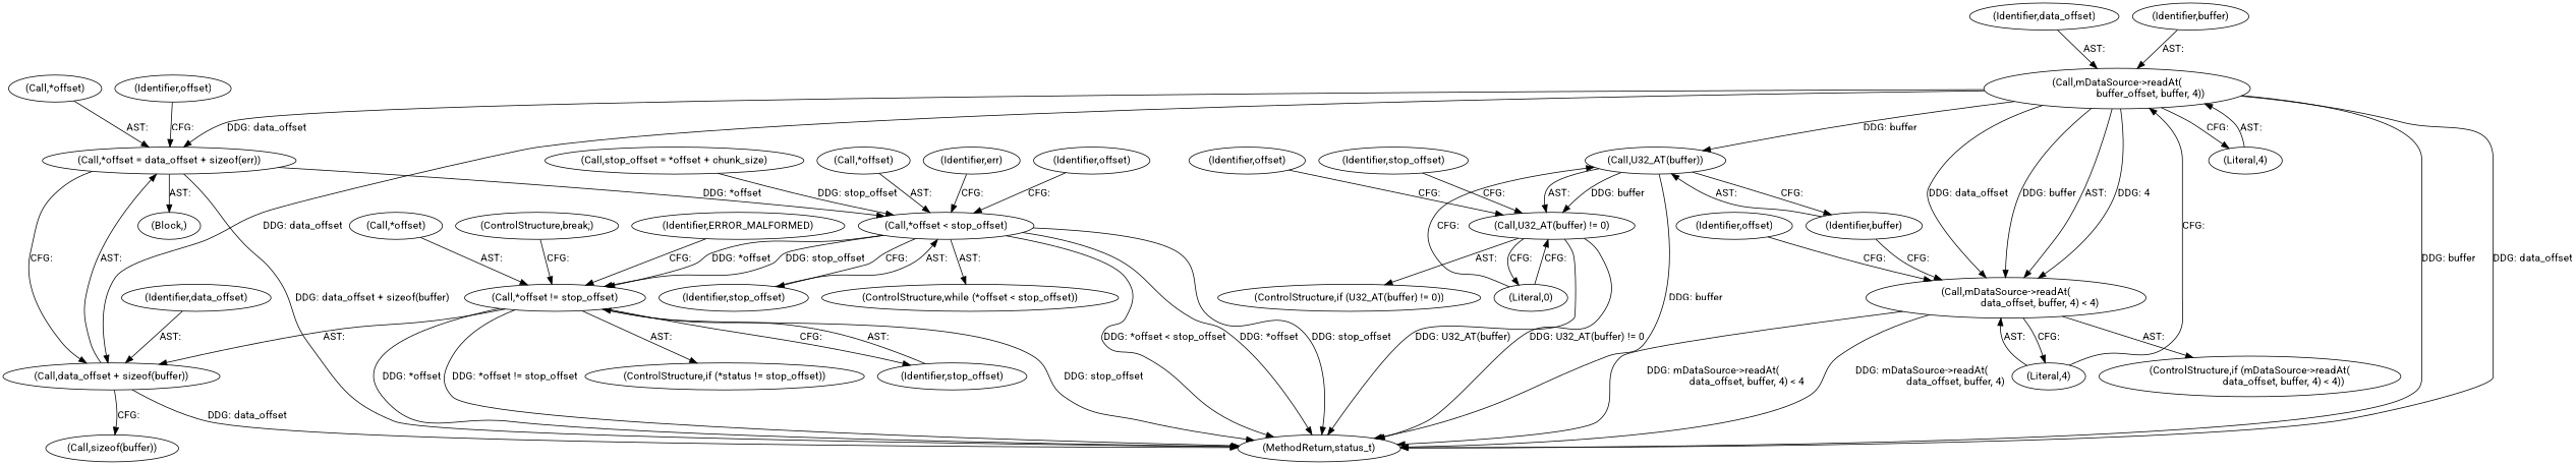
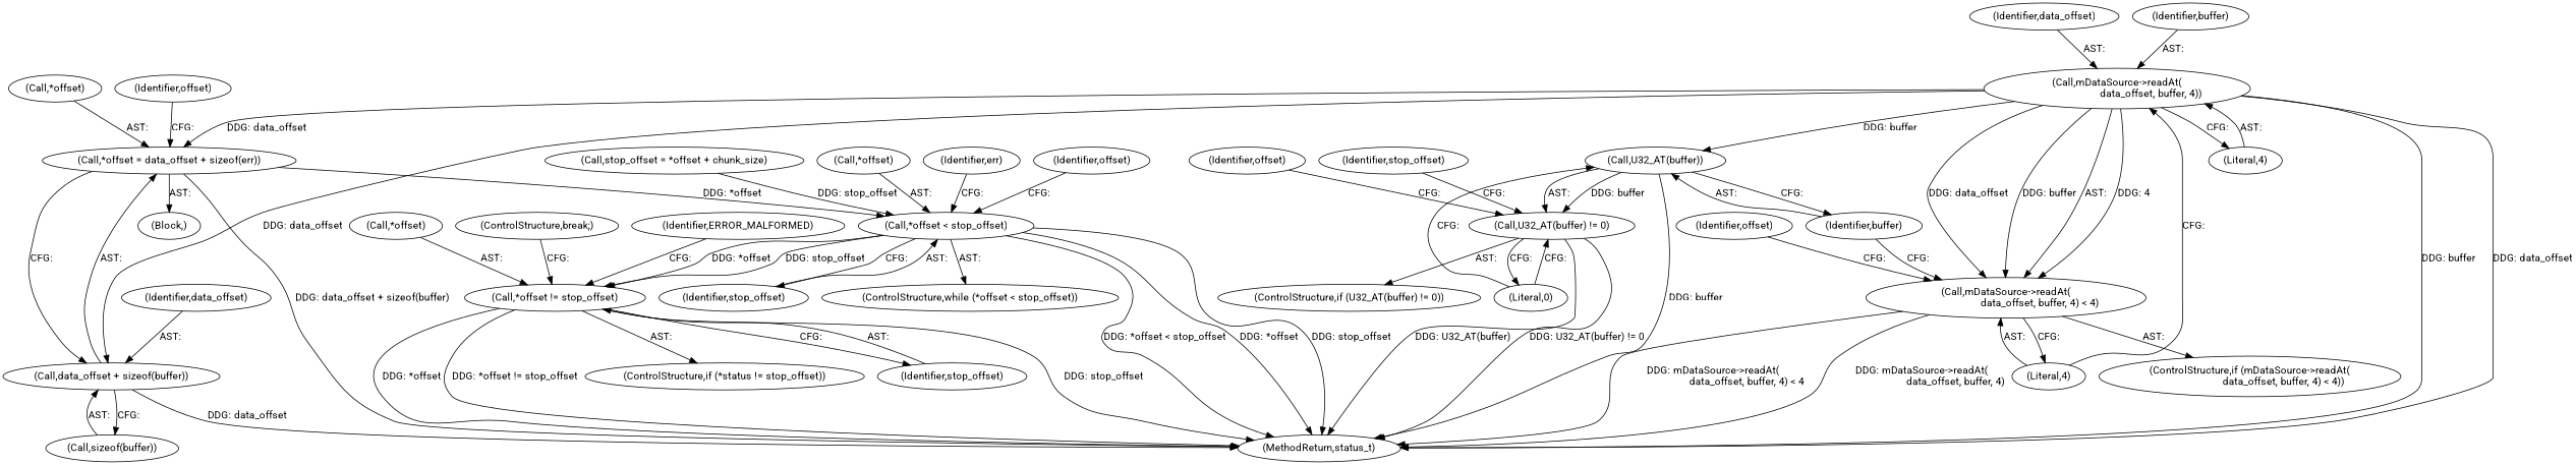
  digraph {
    fontname=Roboto
    node [fontname=Roboto]
    edge [fontname=Roboto]
-   n1 [label="(Call,mDataSource->readAt(\n                        buffer_offset, buffer, 4))"]
+   n1 [label="(Call,mDataSource->readAt(\n                        data_offset, buffer, 4))"]
    n2 [label="(Call,mDataSource->readAt(\n                        data_offset, buffer, 4) < 4)"]
    n3 [label="(Call,U32_AT(buffer))"]
    n4 [label="(Call,*offset = data_offset + sizeof(err))"]
    n5 [label="(Call,data_offset + sizeof(buffer))"]
    n6 [label="(MethodReturn,status_t)"]
    n7 [label="(Literal,4)"]
    n8 [label="(Literal,4)"]
    n9 [label="(ControlStructure,if (mDataSource->readAt(\n                        data_offset, buffer, 4) < 4))"]
    n10 [label="(Call,U32_AT(buffer) != 0)"]
    n11 [label="(Identifier,buffer)"]
    n12 [label="(Call,*offset < stop_offset)"]
    n13 [label="(Block,)"]
    n14 [label="(Call,sizeof(buffer))"]
    n15 [label="(ControlStructure,if (U32_AT(buffer) != 0))"]
    n16 [label="(Literal,0)"]
    n17 [label="(Call,*offset != stop_offset)"]
    n18 [label="(Identifier,stop_offset)"]
    n19 [label="(ControlStructure,while (*offset < stop_offset))"]
    n20 [label="(ControlStructure,if (*status != stop_offset))"]
    n21 [label="(Identifier,stop_offset)"]
    n22 [label="(ControlStructure,break;)"]
    n23 [label="(Identifier,stop_offset)"]
    n24 [label="(Identifier,ERROR_MALFORMED)"]
    n25 [label="(Call,*offset)"]
    n26 [label="(Identifier,err)"]
    n27 [label="(Identifier,offset)"]
    n28 [label="(Identifier,data_offset)"]
    n29 [label="(Identifier,offset)"]
    n30 [label="(Identifier,data_offset)"]
    n31 [label="(Call,*offset)"]
    n32 [label="(Identifier,buffer)"]
    n33 [label="(Call,*offset)"]
    n34 [label="(Call,stop_offset = *offset + chunk_size)"]
    n35 [label="(Identifier,offset)"]
    n36 [label="(Identifier,offset)"]
    n1 -> n2 [label="AST: "]
    n1 -> n2 [label="DDG: data_offset"]
    n1 -> n2 [label="DDG: buffer"]
    n1 -> n2 [label="DDG: 4"]
    n1 -> n3 [label="DDG: buffer"]
    n1 -> n4 [label="DDG: data_offset"]
    n1 -> n5 [label="DDG: data_offset"]
    n1 -> n6 [label="DDG: buffer"]
    n1 -> n6 [label="DDG: data_offset"]
    n1 -> n7 [label="CFG: "]
    n2 -> n6 [label="DDG: mDataSource->readAt(\n                        data_offset, buffer, 4)"]
    n2 -> n6 [label="DDG: mDataSource->readAt(\n                        data_offset, buffer, 4) < 4"]
    n2 -> n8 [label="CFG: "]
    n2 -> n9 [label="AST: "]
    n3 -> n6 [label="DDG: buffer"]
    n3 -> n10 [label="AST: "]
    n3 -> n10 [label="DDG: buffer"]
    n3 -> n11 [label="CFG: "]
    n4 -> n5 [label="CFG: "]
    n4 -> n6 [label="DDG: data_offset + sizeof(buffer)"]
    n4 -> n12 [label="DDG: *offset"]
    n4 -> n13 [label="AST: "]
    n5 -> n4 [label="AST: "]
    n5 -> n6 [label="DDG: data_offset"]
    n5 -> n14 [label="CFG: "]
    n7 -> n1 [label="AST: "]
    n8 -> n1 [label="CFG: "]
    n8 -> n2 [label="AST: "]
    n10 -> n6 [label="DDG: U32_AT(buffer) != 0"]
    n10 -> n6 [label="DDG: U32_AT(buffer)"]
    n10 -> n15 [label="AST: "]
    n10 -> n16 [label="CFG: "]
    n11 -> n2 [label="CFG: "]
    n11 -> n3 [label="AST: "]
    n12 -> n6 [label="DDG: stop_offset"]
    n12 -> n6 [label="DDG: *offset < stop_offset"]
    n12 -> n6 [label="DDG: *offset"]
    n12 -> n17 [label="DDG: *offset"]
    n12 -> n17 [label="DDG: stop_offset"]
    n12 -> n18 [label="CFG: "]
    n12 -> n19 [label="AST: "]
-   n17 -> n5 [label="AST: "]
+   n14 -> n5 [label="AST: "]
    n16 -> n3 [label="CFG: "]
    n16 -> n10 [label="CFG: "]
    n17 -> n6 [label="DDG: *offset != stop_offset"]
    n17 -> n6 [label="DDG: stop_offset"]
    n17 -> n6 [label="DDG: *offset"]
    n17 -> n20 [label="AST: "]
    n17 -> n21 [label="CFG: "]
    n18 -> n12 [label="AST: "]
    n21 -> n17 [label="AST: "]
    n22 -> n17 [label="CFG: "]
    n23 -> n10 [label="CFG: "]
    n24 -> n17 [label="CFG: "]
    n25 -> n12 [label="AST: "]
    n26 -> n12 [label="CFG: "]
    n27 -> n2 [label="CFG: "]
    n28 -> n5 [label="AST: "]
    n29 -> n12 [label="CFG: "]
    n30 -> n1 [label="AST: "]
    n31 -> n17 [label="AST: "]
    n32 -> n1 [label="AST: "]
    n33 -> n4 [label="AST: "]
    n34 -> n12 [label="DDG: stop_offset"]
    n35 -> n4 [label="CFG: "]
    n36 -> n10 [label="CFG: "]
  }
